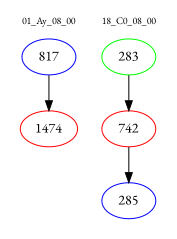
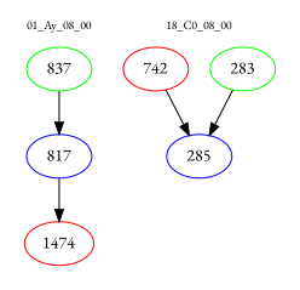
  digraph {
    fontname="EB Garamond"
    node [color=green fontname="EB Garamond"]
    edge [color=black fontname="EB Garamond"]
+   n1 [label=837]
    n2 [color=blue label=817]
    n3 [color=red label=1474]
    n4 [label=283]
    n5 [color=blue label=285]
    n6 [color=red label=742]
    subgraph cluster_1 {
      color=white
      fontsize=10
      label="01_Ay_08_00"
+     n1
      n2
      n3
    }
    subgraph cluster_2 {
      color=white
      fontsize=10
      label="18_C0_08_00"
      n4
      n5
      n6
    }
+   n1 -> n2
    n2 -> n3
-   n4 -> n6
+   n4 -> n5
    n6 -> n5
  }
